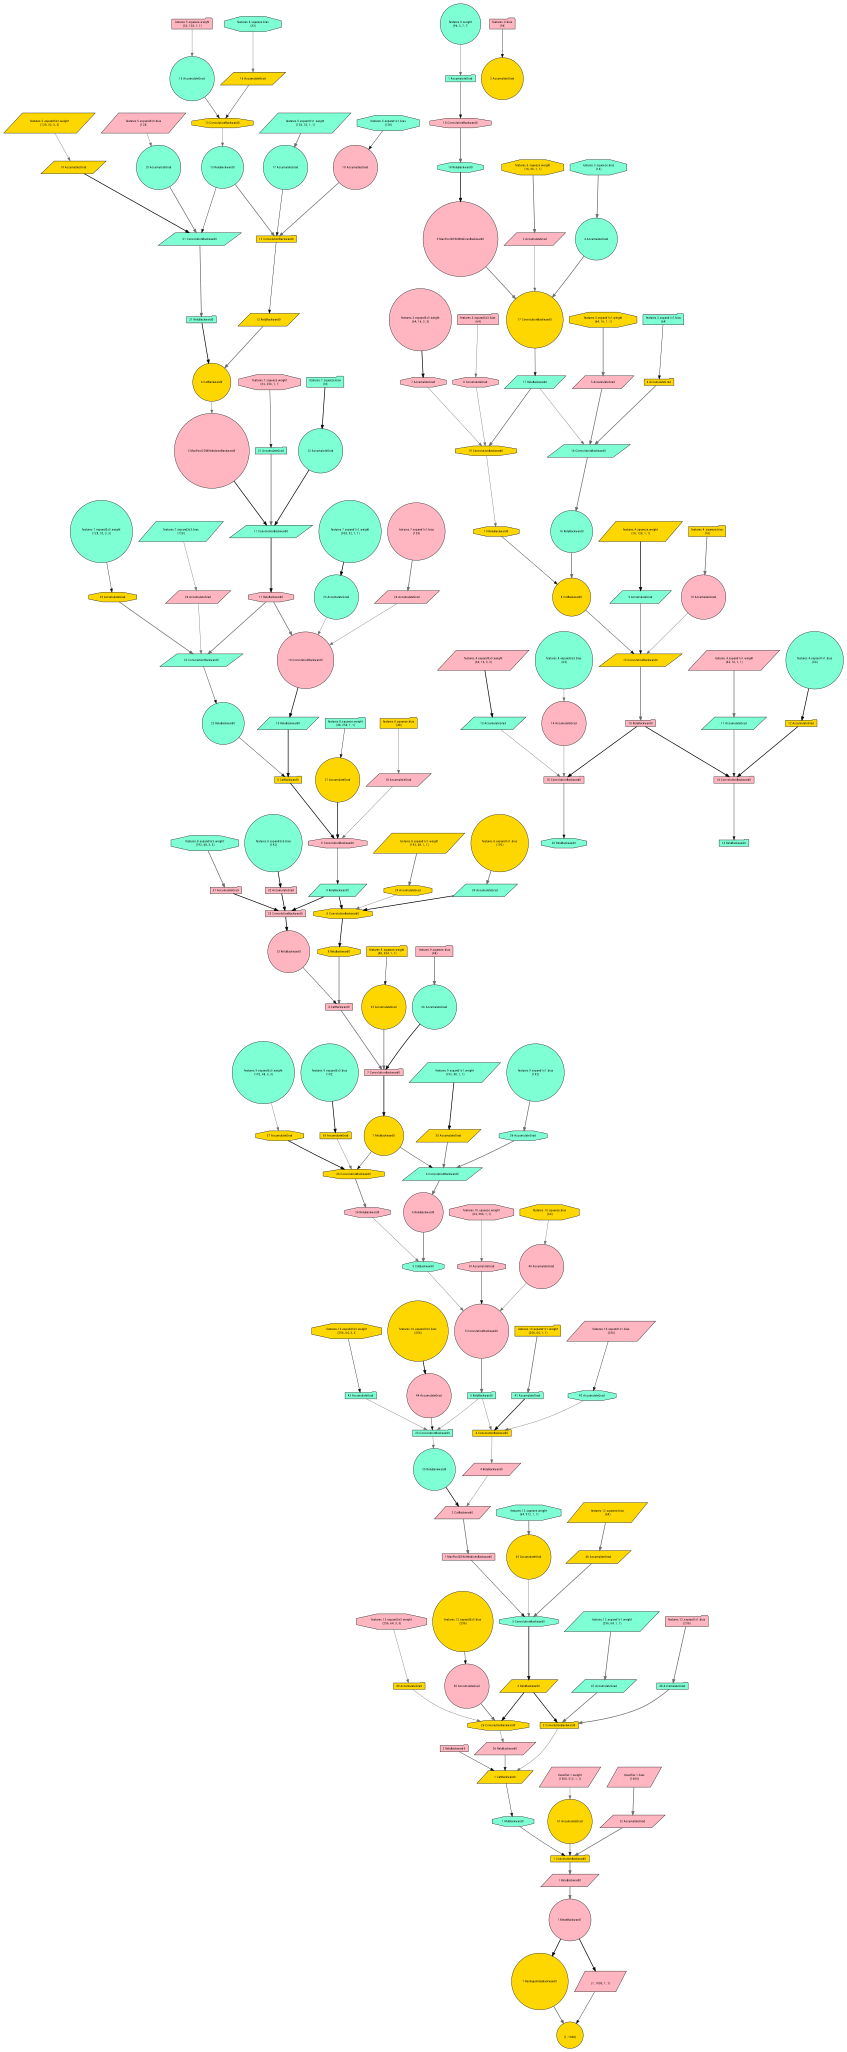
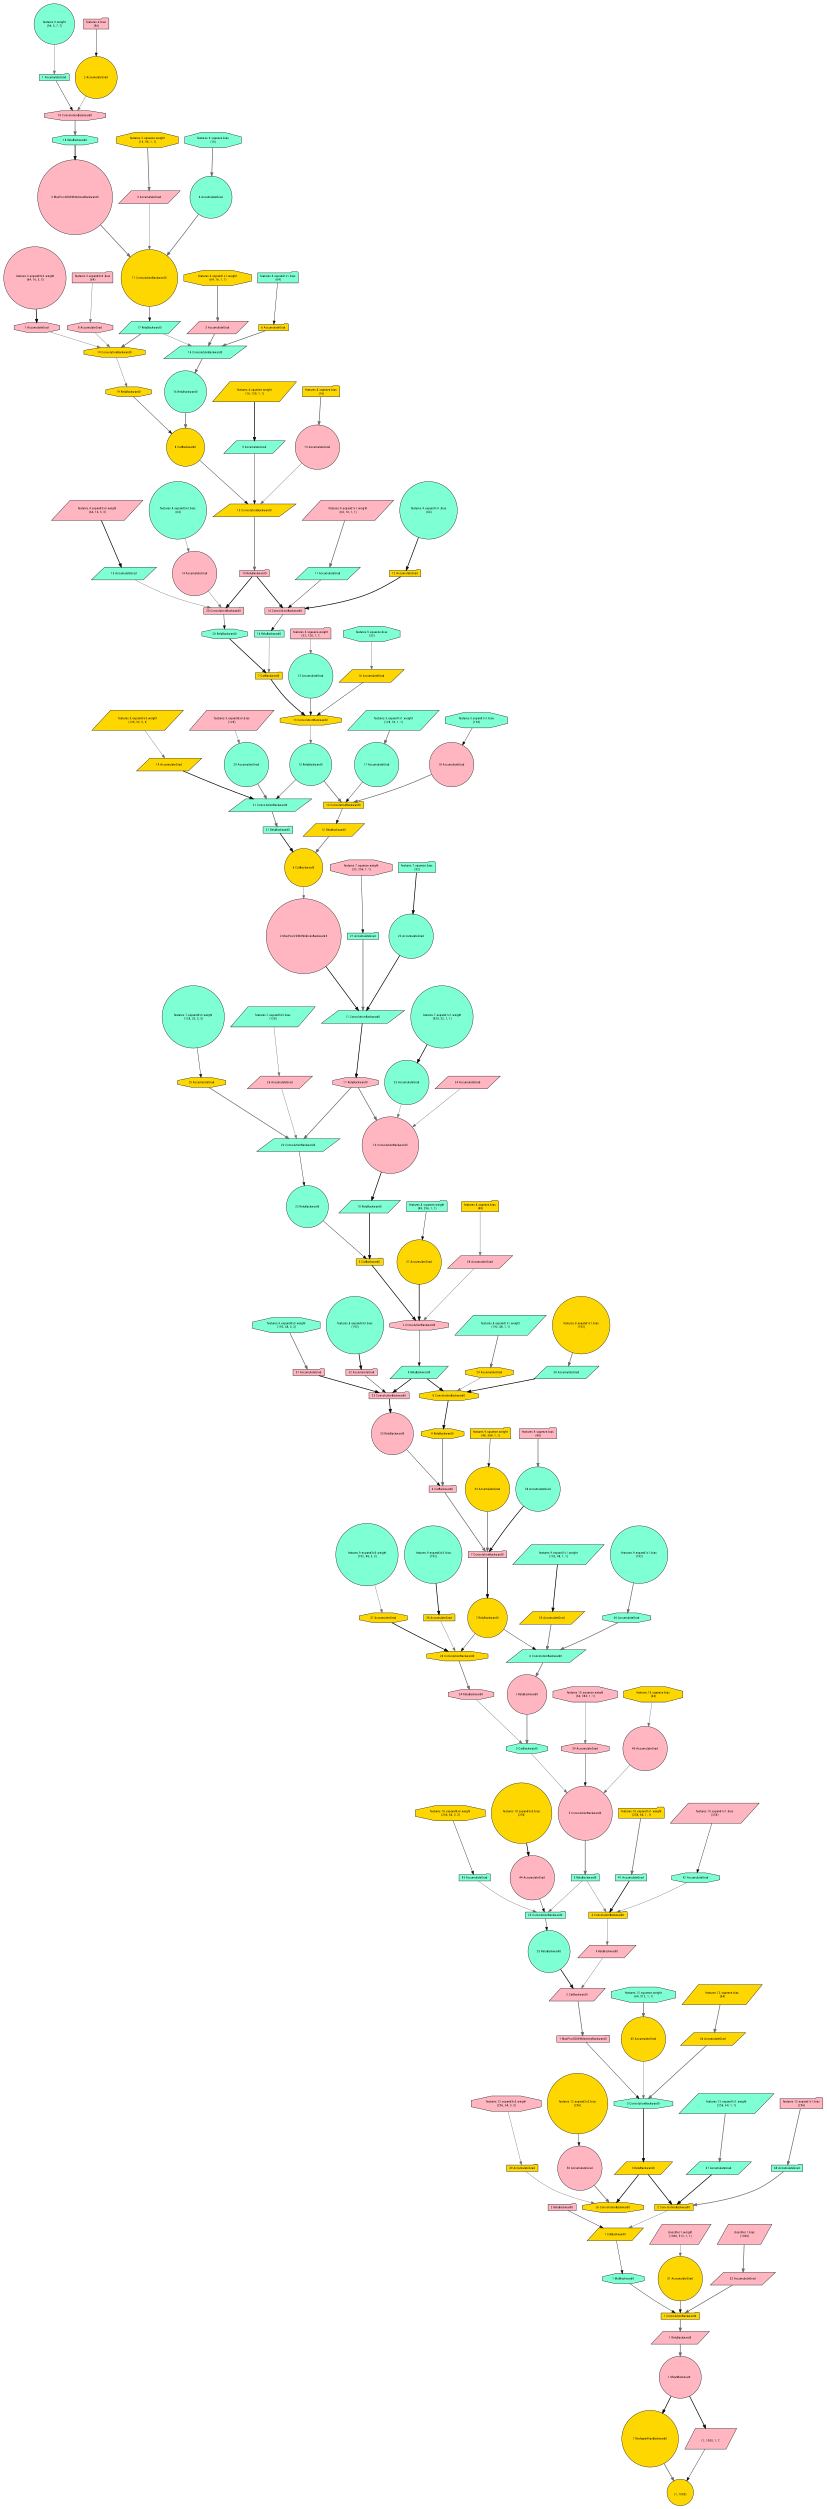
  digraph {
    fontname="Roboto Condensed"
    node [align=left fillcolor=aquamarine fontname="Roboto Condensed" fontsize=10 ranksep=0.1 shape=circle style=filled]
    edge [color=gray40 fontname="Roboto Condensed" style=bold]
    n1 [fillcolor=gold height=0.2 label="\n (1, 1000)"]
    n2 [fillcolor=gold height=0.2 label="1 ReshapeAliasBackward0"]
    n3 [fillcolor=lightpink height=0.2 label="1 MeanBackward1"]
    n4 [fillcolor=lightpink height=0.2 label="\n (1, 1000, 1, 1)" shape=parallelogram]
    n5 [fillcolor=lightpink height=0.2 label="1 ReluBackward0" shape=parallelogram]
    n6 [fillcolor=gold height=0.2 label="1 ConvolutionBackward0" shape=folder]
    n7 [height=0.2 label="1 MulBackward0" shape=octagon]
    n8 [fillcolor=gold height=0.2 label="1 CatBackward0" shape=parallelogram]
    n9 [fillcolor=lightpink height=0.2 label="2 ReluBackward0" shape=folder]
    n10 [fillcolor=gold height=0.2 label="2 ConvolutionBackward0" shape=folder]
    n11 [fillcolor=gold height=0.2 label="3 ReluBackward0" shape=parallelogram]
    n12 [fillcolor=gold height=0.2 label="26 ConvolutionBackward0" shape=octagon]
-   n13 [fillcolor=lightpink height=0.2 label="26 ReluBackward0" shape=parallelogram]
    n14 [height=0.2 label="3 ConvolutionBackward0" shape=octagon]
    n15 [fillcolor=lightpink height=0.2 label="1 MaxPool2DWithIndicesBackward0" shape=folder]
    n16 [fillcolor=lightpink height=0.2 label="2 CatBackward0" shape=parallelogram]
    n17 [fillcolor=lightpink height=0.2 label="4 ReluBackward0" shape=parallelogram]
    n18 [fillcolor=gold height=0.2 label="4 ConvolutionBackward0" shape=folder]
    n19 [height=0.2 label="5 ReluBackward0" shape=folder]
    n20 [height=0.2 label="25 ConvolutionBackward0" shape=folder]
    n21 [height=0.2 label="25 ReluBackward0"]
    n22 [fillcolor=lightpink height=0.2 label="5 ConvolutionBackward0"]
    n23 [height=0.2 label="3 CatBackward0" shape=octagon]
    n24 [fillcolor=lightpink height=0.2 label="6 ReluBackward0"]
    n25 [height=0.2 label="6 ConvolutionBackward0" shape=parallelogram]
    n26 [fillcolor=gold height=0.2 label="7 ReluBackward0"]
    n27 [fillcolor=gold height=0.2 label="24 ConvolutionBackward0" shape=octagon]
    n28 [fillcolor=lightpink height=0.2 label="24 ReluBackward0" shape=octagon]
    n29 [fillcolor=lightpink height=0.2 label="7 ConvolutionBackward0" shape=folder]
    n30 [fillcolor=lightpink height=0.2 label="4 CatBackward0" shape=folder]
    n31 [fillcolor=gold height=0.2 label="8 ReluBackward0" shape=octagon]
    n32 [fillcolor=gold height=0.2 label="8 ConvolutionBackward0" shape=octagon]
    n33 [height=0.2 label="9 ReluBackward0" shape=parallelogram]
    n34 [fillcolor=lightpink height=0.2 label="23 ConvolutionBackward0" shape=folder]
    n35 [fillcolor=lightpink height=0.2 label="23 ReluBackward0"]
    n36 [fillcolor=lightpink height=0.2 label="9 ConvolutionBackward0" shape=octagon]
    n37 [fillcolor=gold height=0.2 label="5 CatBackward0" shape=folder]
    n38 [height=0.2 label="10 ReluBackward0" shape=parallelogram]
    n39 [fillcolor=lightpink height=0.2 label="10 ConvolutionBackward0"]
    n40 [fillcolor=lightpink height=0.2 label="11 ReluBackward0" shape=octagon]
    n41 [height=0.2 label="22 ConvolutionBackward0" shape=parallelogram]
    n42 [height=0.2 label="22 ReluBackward0"]
    n43 [height=0.2 label="11 ConvolutionBackward0" shape=parallelogram]
    n44 [fillcolor=lightpink height=0.2 label="2 MaxPool2DWithIndicesBackward0"]
    n45 [fillcolor=gold height=0.2 label="6 CatBackward0"]
    n46 [fillcolor=gold height=0.2 label="12 ReluBackward0" shape=parallelogram]
    n47 [fillcolor=gold height=0.2 label="12 ConvolutionBackward0" shape=folder]
    n48 [height=0.2 label="13 ReluBackward0"]
    n49 [height=0.2 label="21 ConvolutionBackward0" shape=parallelogram]
    n50 [height=0.2 label="21 ReluBackward0" shape=folder]
    n51 [fillcolor=gold height=0.2 label="13 ConvolutionBackward0" shape=octagon]
+   n52 [fillcolor=gold height=0.2 label="7 CatBackward0" shape=folder]
    n53 [height=0.2 label="14 ReluBackward0" shape=folder]
    n54 [fillcolor=lightpink height=0.2 label="14 ConvolutionBackward0" shape=folder]
    n55 [fillcolor=lightpink height=0.2 label="15 ReluBackward0" shape=folder]
    n56 [fillcolor=lightpink height=0.2 label="20 ConvolutionBackward0" shape=folder]
    n57 [height=0.2 label="20 ReluBackward0" shape=octagon]
    n58 [fillcolor=gold height=0.2 label="15 ConvolutionBackward0" shape=parallelogram]
    n59 [fillcolor=gold height=0.2 label="8 CatBackward0"]
    n60 [height=0.2 label="16 ReluBackward0"]
    n61 [height=0.2 label="16 ConvolutionBackward0" shape=parallelogram]
    n62 [height=0.2 label="17 ReluBackward0" shape=parallelogram]
    n63 [fillcolor=gold height=0.2 label="19 ConvolutionBackward0" shape=octagon]
    n64 [fillcolor=gold height=0.2 label="19 ReluBackward0" shape=octagon]
    n65 [fillcolor=gold height=0.2 label="17 ConvolutionBackward0"]
    n66 [fillcolor=lightpink height=0.2 label="3 MaxPool2DWithIndicesBackward0"]
    n67 [height=0.2 label="18 ReluBackward0" shape=octagon]
    n68 [fillcolor=lightpink height=0.2 label="18 ConvolutionBackward0" shape=octagon]
    n69 [height=0.2 label="1 AccumulateGrad" shape=folder]
    n70 [height=0.2 label="features.0.weight\n (96, 3, 7, 7)"]
    n71 [fillcolor=gold height=0.2 label="2 AccumulateGrad"]
    n72 [fillcolor=lightpink height=0.2 label="features.0.bias\n (96)" shape=folder]
    n73 [fillcolor=lightpink height=0.2 label="3 AccumulateGrad" shape=parallelogram]
    n74 [fillcolor=gold height=0.2 label="features.3.squeeze.weight\n (16, 96, 1, 1)" shape=octagon]
    n75 [height=0.2 label="4 AccumulateGrad"]
    n76 [height=0.2 label="features.3.squeeze.bias\n (16)" shape=octagon]
    n77 [fillcolor=lightpink height=0.2 label="5 AccumulateGrad" shape=parallelogram]
    n78 [fillcolor=gold height=0.2 label="features.3.expand1x1.weight\n (64, 16, 1, 1)" shape=octagon]
    n79 [fillcolor=gold height=0.2 label="6 AccumulateGrad" shape=folder]
    n80 [height=0.2 label="features.3.expand1x1.bias\n (64)" shape=folder]
    n81 [fillcolor=lightpink height=0.2 label="7 AccumulateGrad" shape=octagon]
    n82 [fillcolor=lightpink height=0.2 label="features.3.expand3x3.weight\n (64, 16, 3, 3)"]
    n83 [fillcolor=lightpink height=0.2 label="8 AccumulateGrad" shape=octagon]
    n84 [fillcolor=lightpink height=0.2 label="features.3.expand3x3.bias\n (64)" shape=folder]
    n85 [height=0.2 label="9 AccumulateGrad" shape=parallelogram]
    n86 [fillcolor=gold height=0.2 label="features.4.squeeze.weight\n (16, 128, 1, 1)" shape=parallelogram]
    n87 [fillcolor=lightpink height=0.2 label="10 AccumulateGrad"]
    n88 [fillcolor=gold height=0.2 label="features.4.squeeze.bias\n (16)" shape=folder]
    n89 [height=0.2 label="11 AccumulateGrad" shape=parallelogram]
    n90 [fillcolor=lightpink height=0.2 label="features.4.expand1x1.weight\n (64, 16, 1, 1)" shape=parallelogram]
    n91 [fillcolor=gold height=0.2 label="12 AccumulateGrad" shape=folder]
    n92 [height=0.2 label="features.4.expand1x1.bias\n (64)"]
    n93 [height=0.2 label="13 AccumulateGrad" shape=parallelogram]
    n94 [fillcolor=lightpink height=0.2 label="features.4.expand3x3.weight\n (64, 16, 3, 3)" shape=parallelogram]
    n95 [fillcolor=lightpink height=0.2 label="14 AccumulateGrad"]
    n96 [height=0.2 label="features.4.expand3x3.bias\n (64)"]
    n97 [height=0.2 label="15 AccumulateGrad"]
    n98 [fillcolor=lightpink height=0.2 label="features.5.squeeze.weight\n (32, 128, 1, 1)" shape=folder]
    n99 [fillcolor=gold height=0.2 label="16 AccumulateGrad" shape=parallelogram]
    n100 [height=0.2 label="features.5.squeeze.bias\n (32)" shape=octagon]
    n101 [height=0.2 label="17 AccumulateGrad"]
    n102 [height=0.2 label="features.5.expand1x1.weight\n (128, 32, 1, 1)" shape=parallelogram]
    n103 [fillcolor=lightpink height=0.2 label="18 AccumulateGrad"]
    n104 [height=0.2 label="features.5.expand1x1.bias\n (128)" shape=octagon]
    n105 [fillcolor=gold height=0.2 label="19 AccumulateGrad" shape=parallelogram]
    n106 [fillcolor=gold height=0.2 label="features.5.expand3x3.weight\n (128, 32, 3, 3)" shape=parallelogram]
    n107 [height=0.2 label="20 AccumulateGrad"]
    n108 [fillcolor=lightpink height=0.2 label="features.5.expand3x3.bias\n (128)" shape=parallelogram]
    n109 [height=0.2 label="21 AccumulateGrad" shape=folder]
    n110 [fillcolor=lightpink height=0.2 label="features.7.squeeze.weight\n (32, 256, 1, 1)" shape=octagon]
    n111 [height=0.2 label="22 AccumulateGrad"]
    n112 [height=0.2 label="features.7.squeeze.bias\n (32)" shape=folder]
    n113 [height=0.2 label="23 AccumulateGrad"]
    n114 [height=0.2 label="features.7.expand1x1.weight\n (928, 32, 1, 1)"]
    n115 [fillcolor=lightpink height=0.2 label="24 AccumulateGrad" shape=parallelogram]
-   n116 [fillcolor=lightpink height=0.2 label="features.7.expand1x1.bias\n (128)"]
    n117 [fillcolor=gold height=0.2 label="25 AccumulateGrad" shape=octagon]
    n118 [height=0.2 label="features.7.expand3x3.weight\n (128, 32, 3, 3)"]
    n119 [fillcolor=lightpink height=0.2 label="26 AccumulateGrad" shape=parallelogram]
    n120 [height=0.2 label="features.7.expand3x3.bias\n (128)" shape=parallelogram]
    n121 [fillcolor=gold height=0.2 label="27 AccumulateGrad"]
    n122 [height=0.2 label="features.8.squeeze.weight\n (48, 256, 1, 1)" shape=folder]
    n123 [fillcolor=lightpink height=0.2 label="28 AccumulateGrad" shape=parallelogram]
    n124 [fillcolor=gold height=0.2 label="features.8.squeeze.bias\n (48)" shape=folder]
    n125 [fillcolor=gold height=0.2 label="29 AccumulateGrad" shape=octagon]
-   n126 [fillcolor=gold height=0.2 label="features.8.expand1x1.weight\n (192, 48, 1, 1)" shape=parallelogram]
+   n126 [height=0.2 label="features.8.expand1x1.weight\n (192, 48, 1, 1)" shape=parallelogram]
    n127 [height=0.2 label="30 AccumulateGrad" shape=parallelogram]
    n128 [fillcolor=gold height=0.2 label="features.8.expand1x1.bias\n (192)"]
    n129 [fillcolor=lightpink height=0.2 label="31 AccumulateGrad" shape=folder]
    n130 [height=0.2 label="features.8.expand3x3.weight\n (192, 48, 3, 3)" shape=octagon]
    n131 [fillcolor=lightpink height=0.2 label="32 AccumulateGrad" shape=folder]
    n132 [height=0.2 label="features.8.expand3x3.bias\n (192)"]
    n133 [fillcolor=gold height=0.2 label="33 AccumulateGrad"]
    n134 [fillcolor=gold height=0.2 label="features.9.squeeze.weight\n (48, 384, 1, 1)" shape=folder]
    n135 [height=0.2 label="34 AccumulateGrad"]
    n136 [fillcolor=lightpink height=0.2 label="features.9.squeeze.bias\n (48)" shape=folder]
    n137 [fillcolor=gold height=0.2 label="35 AccumulateGrad" shape=parallelogram]
    n138 [height=0.2 label="features.9.expand1x1.weight\n (192, 48, 1, 1)" shape=parallelogram]
    n139 [height=0.2 label="36 AccumulateGrad" shape=octagon]
    n140 [height=0.2 label="features.9.expand1x1.bias\n (192)"]
    n141 [fillcolor=gold height=0.2 label="37 AccumulateGrad" shape=octagon]
    n142 [height=0.2 label="features.9.expand3x3.weight\n (192, 48, 3, 3)"]
    n143 [fillcolor=gold height=0.2 label="38 AccumulateGrad" shape=folder]
    n144 [height=0.2 label="features.9.expand3x3.bias\n (192)"]
    n145 [fillcolor=lightpink height=0.2 label="39 AccumulateGrad" shape=octagon]
    n146 [fillcolor=lightpink height=0.2 label="features.10.squeeze.weight\n (64, 384, 1, 1)" shape=octagon]
    n147 [fillcolor=lightpink height=0.2 label="40 AccumulateGrad"]
    n148 [fillcolor=gold height=0.2 label="features.10.squeeze.bias\n (64)" shape=octagon]
    n149 [height=0.2 label="41 AccumulateGrad" shape=folder]
    n150 [fillcolor=gold height=0.2 label="features.10.expand1x1.weight\n (256, 64, 1, 1)" shape=folder]
    n151 [height=0.2 label="42 AccumulateGrad" shape=octagon]
    n152 [fillcolor=lightpink height=0.2 label="features.10.expand1x1.bias\n (256)" shape=parallelogram]
    n153 [height=0.2 label="43 AccumulateGrad" shape=folder]
    n154 [fillcolor=gold height=0.2 label="features.10.expand3x3.weight\n (256, 64, 3, 3)" shape=octagon]
    n155 [fillcolor=lightpink height=0.2 label="44 AccumulateGrad"]
    n156 [fillcolor=gold height=0.2 label="features.10.expand3x3.bias\n (256)"]
    n157 [fillcolor=gold height=0.2 label="45 AccumulateGrad"]
    n158 [height=0.2 label="features.12.squeeze.weight\n (64, 512, 1, 1)" shape=octagon]
    n159 [fillcolor=gold height=0.2 label="46 AccumulateGrad" shape=parallelogram]
    n160 [fillcolor=gold height=0.2 label="features.12.squeeze.bias\n (64)" shape=parallelogram]
    n161 [height=0.2 label="47 AccumulateGrad" shape=parallelogram]
    n162 [height=0.2 label="features.12.expand1x1.weight\n (256, 64, 1, 1)" shape=parallelogram]
    n163 [height=0.2 label="48 AccumulateGrad" shape=folder]
    n164 [fillcolor=lightpink height=0.2 label="features.12.expand1x1.bias\n (256)" shape=folder]
    n165 [fillcolor=gold height=0.2 label="49 AccumulateGrad" shape=folder]
    n166 [fillcolor=lightpink height=0.2 label="features.12.expand3x3.weight\n (256, 64, 3, 3)" shape=octagon]
    n167 [fillcolor=lightpink height=0.2 label="50 AccumulateGrad"]
    n168 [fillcolor=gold height=0.2 label="features.12.expand3x3.bias\n (256)"]
    n169 [fillcolor=gold height=0.2 label="51 AccumulateGrad"]
    n170 [fillcolor=lightpink height=0.2 label="classifier.1.weight\n (1000, 512, 1, 1)" shape=parallelogram]
    n171 [fillcolor=lightpink height=0.2 label="52 AccumulateGrad" shape=parallelogram]
    n172 [fillcolor=lightpink height=0.2 label="classifier.1.bias\n (1000)" shape=parallelogram]
    n2 -> n1
    n3 -> n2 [color=black]
    n3 -> n4 [color=black]
    n4 -> n1 [color=black style=solid]
    n5 -> n3
    n6 -> n5
    n7 -> n6 [color=black style=solid]
    n8 -> n7 [color=black style=solid]
    n9 -> n8 [color=black style=solid]
    n10 -> n8 [style=solid]
    n11 -> n10 [color=black]
    n11 -> n12 [color=black]
-   n12 -> n13 [style=solid]
-   n13 -> n8 [color=black style=solid]
    n14 -> n11 [color=black]
    n15 -> n14 [color=black style=solid]
    n16 -> n15
    n17 -> n16 [style=solid]
    n18 -> n17 [style=solid]
    n19 -> n18 [style=solid]
    n19 -> n20 [style=solid]
-   n20 -> n21 [style=solid]
+   n20 -> n21 [color=black style=solid]
    n21 -> n16 [color=black]
    n22 -> n19
    n23 -> n22 [style=solid]
    n24 -> n23
    n25 -> n24
    n26 -> n25 [color=black style=solid]
    n26 -> n27 [color=black style=solid]
    n27 -> n28
    n28 -> n23 [style=solid]
    n29 -> n26 [color=black]
    n30 -> n29
    n31 -> n30
    n32 -> n31 [color=black]
    n33 -> n32 [color=black]
    n33 -> n34 [color=black]
    n34 -> n35 [color=black]
    n35 -> n30 [color=black style=solid]
    n36 -> n33 [color=black style=solid]
    n37 -> n36 [color=black]
    n38 -> n37 [color=black]
    n39 -> n38 [color=black]
    n40 -> n39
    n40 -> n41
    n41 -> n42 [color=black style=solid]
    n42 -> n37 [color=black style=solid]
    n43 -> n40 [color=black]
    n44 -> n43 [color=black]
    n45 -> n44 [style=solid]
    n46 -> n45
    n47 -> n46 [color=black style=solid]
    n48 -> n47
    n48 -> n49 [color=black style=solid]
    n49 -> n50
    n50 -> n45 [color=black]
    n51 -> n48 [style=solid]
+   n52 -> n51 [color=black]
+   n53 -> n52 [style=solid]
    n54 -> n53 [color=black style=solid]
    n55 -> n54 [color=black]
    n55 -> n56 [color=black]
    n56 -> n57 [color=black style=solid]
+   n57 -> n52 [color=black]
    n58 -> n55
    n59 -> n58 [color=black style=solid]
    n60 -> n59
    n61 -> n60
    n62 -> n61 [style=solid]
    n62 -> n63
    n63 -> n64 [style=solid]
    n64 -> n59 [color=black style=solid]
    n65 -> n62 [color=black style=solid]
    n66 -> n65
    n67 -> n66 [color=black]
    n68 -> n67
    n69 -> n68 [color=black style=solid]
    n70 -> n69 [style=solid]
+   n71 -> n68 [style=solid]
    n72 -> n71 [color=black style=solid]
    n73 -> n65 [style=solid]
    n74 -> n73
    n75 -> n65
    n76 -> n75
    n77 -> n61
    n78 -> n77
    n79 -> n61
    n80 -> n79 [color=black style=solid]
    n81 -> n63 [style=solid]
    n82 -> n81 [color=black]
    n83 -> n63 [style=solid]
    n84 -> n83 [style=solid]
    n85 -> n58 [color=black style=solid]
    n86 -> n85 [color=black]
    n87 -> n58 [style=solid]
    n88 -> n87
    n89 -> n54 [color=black style=solid]
    n90 -> n89
    n91 -> n54 [color=black]
    n92 -> n91 [color=black]
    n93 -> n56 [style=solid]
    n94 -> n93 [color=black]
    n95 -> n56 [style=solid]
    n96 -> n95 [style=solid]
    n97 -> n51 [color=black style=solid]
    n98 -> n97 [style=solid]
    n99 -> n51 [color=black style=solid]
    n100 -> n99 [style=solid]
    n101 -> n47 [color=black style=solid]
    n102 -> n101
    n103 -> n47
    n104 -> n103 [color=black style=solid]
    n105 -> n49 [color=black]
    n106 -> n105 [style=solid]
    n107 -> n49
    n108 -> n107 [style=solid]
    n109 -> n43
    n110 -> n109 [color=black style=solid]
    n111 -> n43 [color=black]
    n112 -> n111 [color=black]
    n113 -> n39 [style=solid]
    n114 -> n113 [color=black]
    n115 -> n39 [style=solid]
-   n116 -> n115
    n117 -> n41
    n118 -> n117 [color=black style=solid]
    n119 -> n41 [style=solid]
    n120 -> n119 [style=solid]
    n121 -> n36 [color=black]
    n122 -> n121 [color=black style=solid]
    n123 -> n36 [style=solid]
    n124 -> n123 [style=solid]
    n125 -> n32 [style=solid]
    n126 -> n125
    n127 -> n32 [color=black]
    n128 -> n127
    n129 -> n34 [color=black]
    n130 -> n129
-   n131 -> n34 [color=black]
+   n131 -> n34 [color=black style=solid]
    n132 -> n131 [color=black]
    n133 -> n29
    n134 -> n133 [color=black style=solid]
    n135 -> n29 [color=black]
    n136 -> n135
    n137 -> n25
    n138 -> n137 [color=black]
    n139 -> n25
    n140 -> n139
    n141 -> n27 [color=black]
    n142 -> n141 [style=solid]
    n143 -> n27 [style=solid]
    n144 -> n143 [color=black]
    n145 -> n22 [color=black style=solid]
    n146 -> n145 [style=solid]
    n147 -> n22 [style=solid]
    n148 -> n147 [style=solid]
    n149 -> n18 [color=black]
    n150 -> n149
    n151 -> n18 [style=solid]
    n152 -> n151 [color=black style=solid]
    n153 -> n20 [style=solid]
    n154 -> n153 [color=black style=solid]
    n155 -> n20 [color=black style=solid]
    n156 -> n155 [color=black]
    n157 -> n14 [style=solid]
    n158 -> n157
    n159 -> n14
    n160 -> n159
-   n161 -> n10
+   n161 -> n10 [color=black]
    n162 -> n161
    n163 -> n10
    n164 -> n163
    n165 -> n12 [style=solid]
    n166 -> n165 [style=solid]
    n167 -> n12
    n168 -> n167 [color=black style=solid]
    n169 -> n6 [color=black style=solid]
    n170 -> n169 [style=solid]
    n171 -> n6
    n172 -> n171
  }
